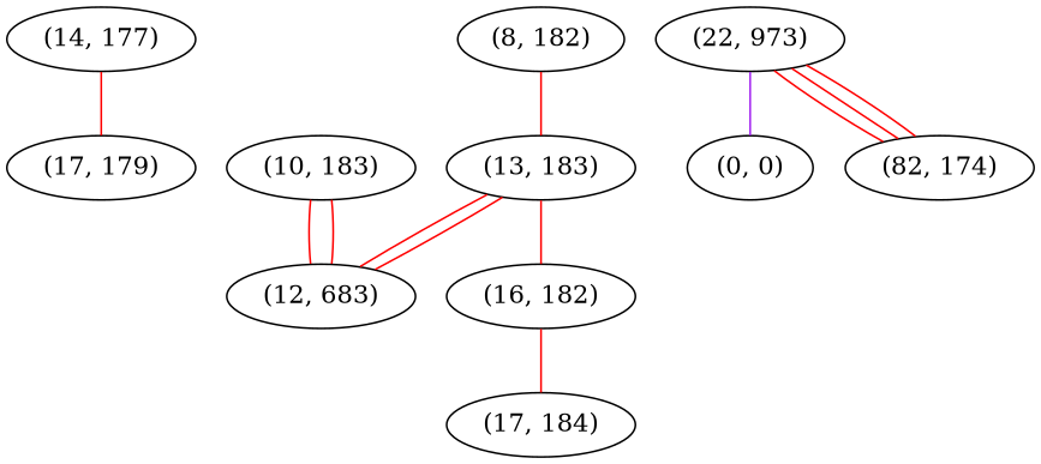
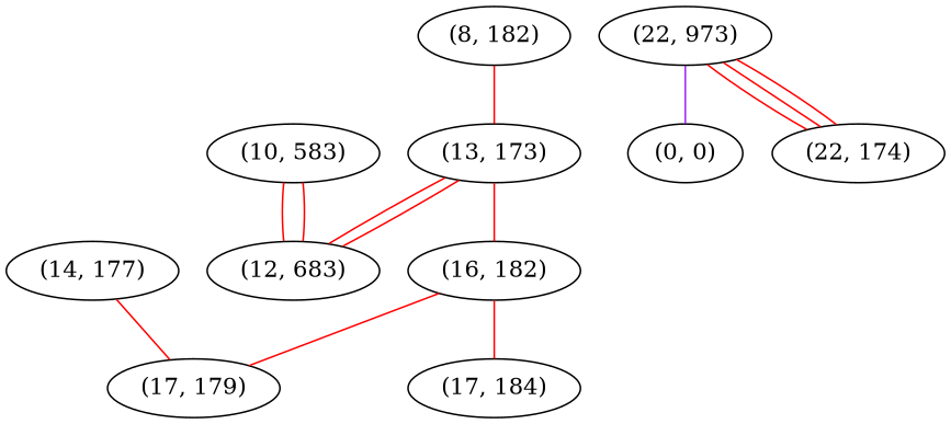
  graph {
    edge [color=red weight=1]
    "(14, 177)"
    "(17, 179)"
-   "(13, 183)"
+   "(13, 183)" [label="(13, 173)"]
    "(16, 182)"
    n5 [label="(12, 683)"]
    "(17, 184)"
    n7 [label="(22, 973)"]
    "(0, 0)"
-   "(22, 174)" [label="(82, 174)"]
+   "(22, 174)"
    "(8, 182)"
-   "(10, 183)"
+   "(10, 183)" [label="(10, 583)"]
    "(14, 177)" -- "(17, 179)"
    "(13, 183)" -- "(16, 182)"
    "(13, 183)" -- n5
    "(13, 183)" -- n5
+   "(16, 182)" -- "(17, 179)"
    "(16, 182)" -- "(17, 184)"
    n7 -- "(0, 0)" [color=purple weight=4]
    n7 -- "(22, 174)"
    n7 -- "(22, 174)"
    n7 -- "(22, 174)"
    "(8, 182)" -- "(13, 183)"
    "(10, 183)" -- n5
    "(10, 183)" -- n5
  }
